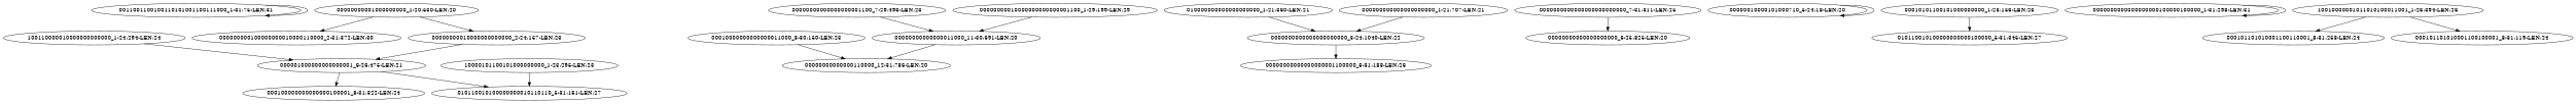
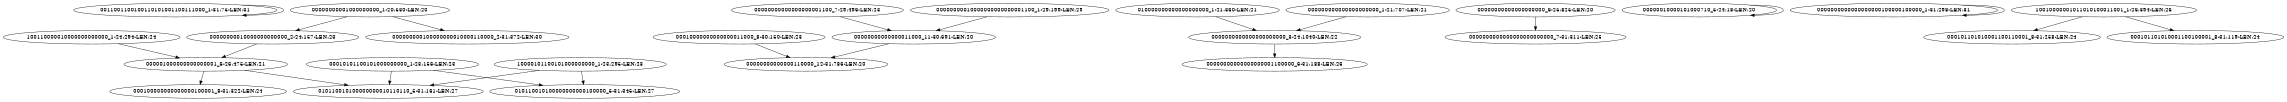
  digraph {
    "0011001100100110101001100111000_1-31:75-LEN:31"
    "100110000010000000000000_1-24:294-LEN:24"
    "000001000000000000001_6-26:475-LEN:21"
    "000100000000000000100001_8-31:322-LEN:24"
    "010110010100000000010110110_5-31:161-LEN:27"
    "00010000000000000011000_8-30:150-LEN:23"
    "00000000000000110000_12-31:786-LEN:20"
    "00000000000000000001100_7-29:496-LEN:23"
    "00000000000000011000_11-30:691-LEN:20"
    "010000000000000000000_1-21:360-LEN:21"
    "0000000000000000000000_3-24:1040-LEN:22"
    "00000000000000000001100000_6-31:188-LEN:26"
    "00000000000000000000_6-25:825-LEN:20"
    "0000000000000000000000000_7-31:311-LEN:25"
    "00000000010000000000000001100_1-29:199-LEN:29"
    n16 [label="00000010000101000710_5-24:18-LEN:20"]
    "10000101100101000000000_1-23:295-LEN:23"
    "010110010100000000000100000_5-31:345-LEN:27"
    "0000000000000000000100000100000_1-31:298-LEN:31"
    "000000000000000000000_1-21:707-LEN:21"
    "00000000001000000000_1-20:530-LEN:20"
    "000000000100000000010000110000_2-31:372-LEN:30"
    "00000000010000000000000_2-24:157-LEN:23"
    "10010000001011010100011001_1-26:394-LEN:26"
    "000101101010001100110001_8-31:258-LEN:24"
    "000101101010001100100001_8-31:119-LEN:24"
    "00010101100101000000000_1-23:156-LEN:23"
    "0011001100100110101001100111000_1-31:75-LEN:31" -> "0011001100100110101001100111000_1-31:75-LEN:31"
    "100110000010000000000000_1-24:294-LEN:24" -> "000001000000000000001_6-26:475-LEN:21"
    "000001000000000000001_6-26:475-LEN:21" -> "000100000000000000100001_8-31:322-LEN:24"
    "000001000000000000001_6-26:475-LEN:21" -> "010110010100000000010110110_5-31:161-LEN:27"
    "00010000000000000011000_8-30:150-LEN:23" -> "00000000000000110000_12-31:786-LEN:20"
    "00000000000000000001100_7-29:496-LEN:23" -> "00000000000000011000_11-30:691-LEN:20"
    "00000000000000011000_11-30:691-LEN:20" -> "00000000000000110000_12-31:786-LEN:20"
    "010000000000000000000_1-21:360-LEN:21" -> "0000000000000000000000_3-24:1040-LEN:22"
    "0000000000000000000000_3-24:1040-LEN:22" -> "00000000000000000001100000_6-31:188-LEN:26"
-   "0000000000000000000000000_7-31:311-LEN:25" -> "00000000000000000000_6-25:825-LEN:20"
+   "00000000000000000000_6-25:825-LEN:20" -> "0000000000000000000000000_7-31:311-LEN:25"
    "00000000010000000000000001100_1-29:199-LEN:29" -> "00000000000000011000_11-30:691-LEN:20"
    n16 -> n16
    "10000101100101000000000_1-23:295-LEN:23" -> "010110010100000000010110110_5-31:161-LEN:27"
+   "10000101100101000000000_1-23:295-LEN:23" -> "010110010100000000000100000_5-31:345-LEN:27"
    "0000000000000000000100000100000_1-31:298-LEN:31" -> "0000000000000000000100000100000_1-31:298-LEN:31"
    "000000000000000000000_1-21:707-LEN:21" -> "0000000000000000000000_3-24:1040-LEN:22"
    "00000000001000000000_1-20:530-LEN:20" -> "000000000100000000010000110000_2-31:372-LEN:30"
    "00000000001000000000_1-20:530-LEN:20" -> "00000000010000000000000_2-24:157-LEN:23"
    "00000000010000000000000_2-24:157-LEN:23" -> "000001000000000000001_6-26:475-LEN:21"
    "10010000001011010100011001_1-26:394-LEN:26" -> "000101101010001100110001_8-31:258-LEN:24"
    "10010000001011010100011001_1-26:394-LEN:26" -> "000101101010001100100001_8-31:119-LEN:24"
+   "00010101100101000000000_1-23:156-LEN:23" -> "010110010100000000010110110_5-31:161-LEN:27"
    "00010101100101000000000_1-23:156-LEN:23" -> "010110010100000000000100000_5-31:345-LEN:27"
  }
